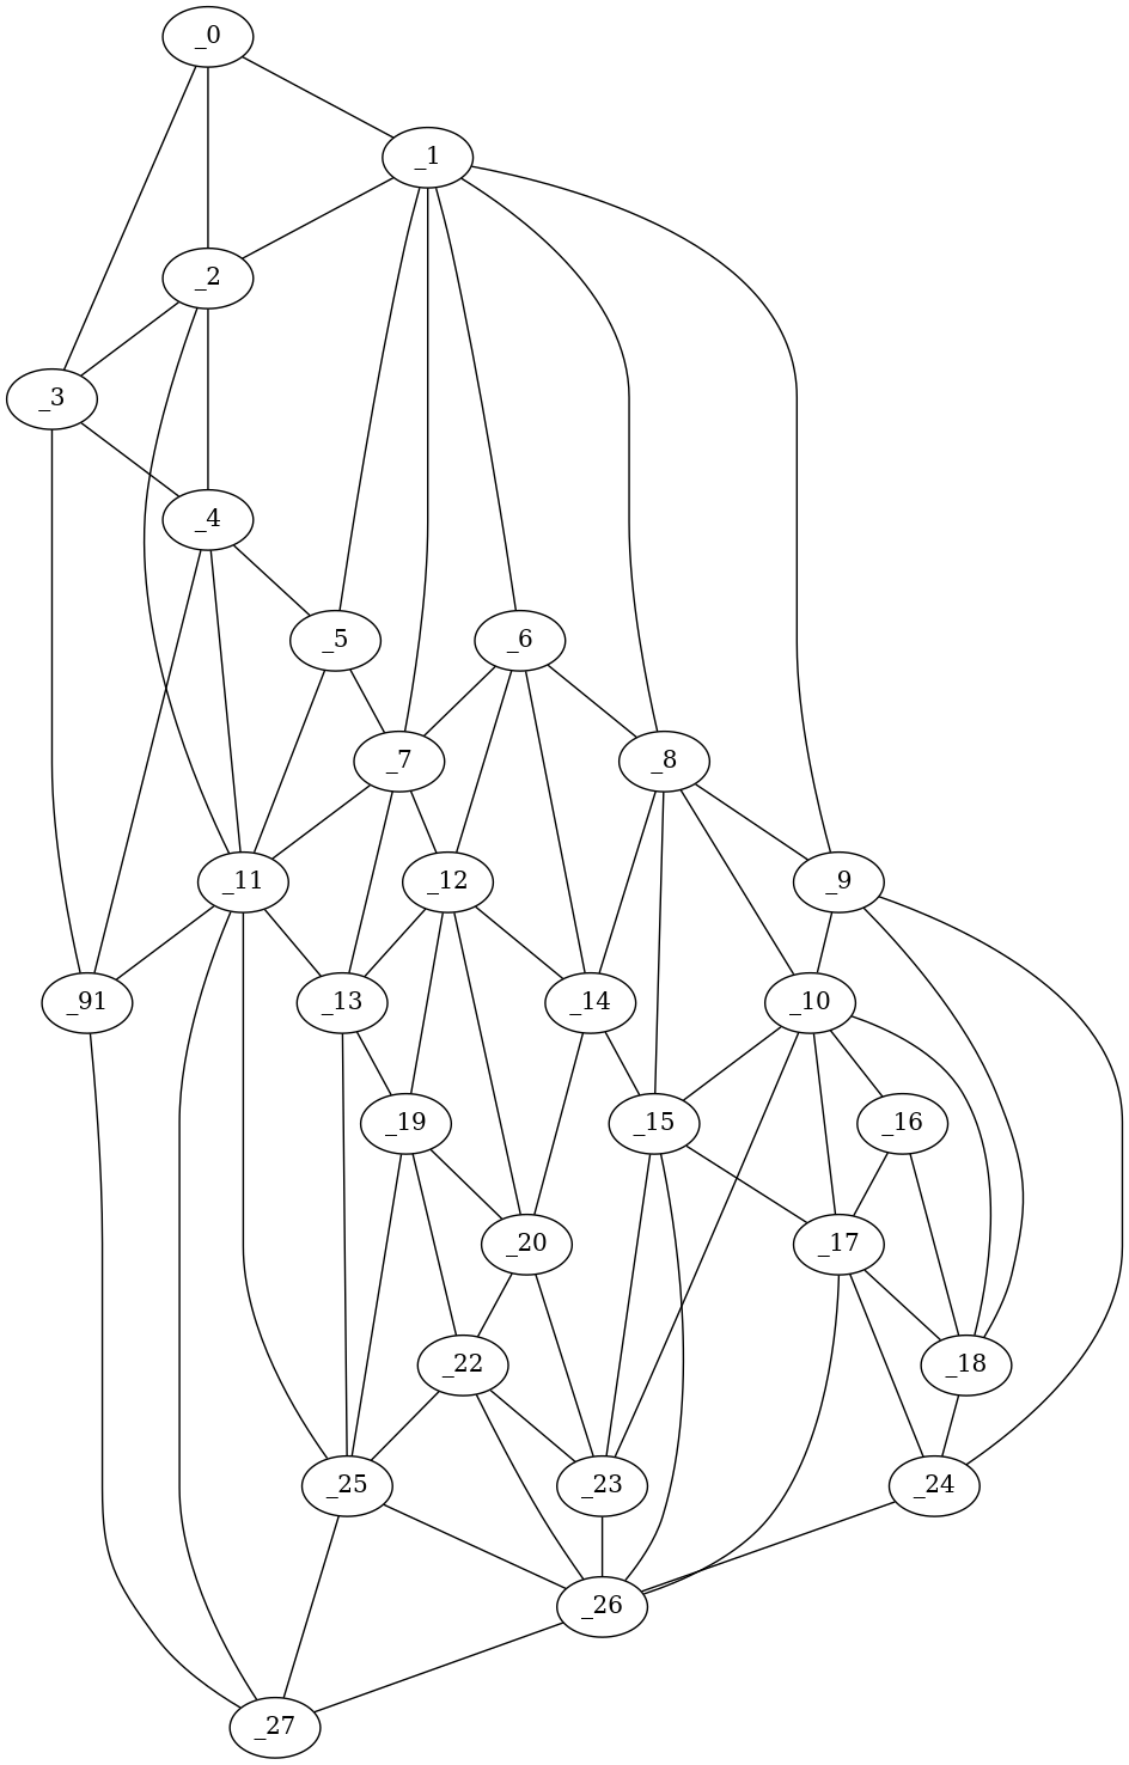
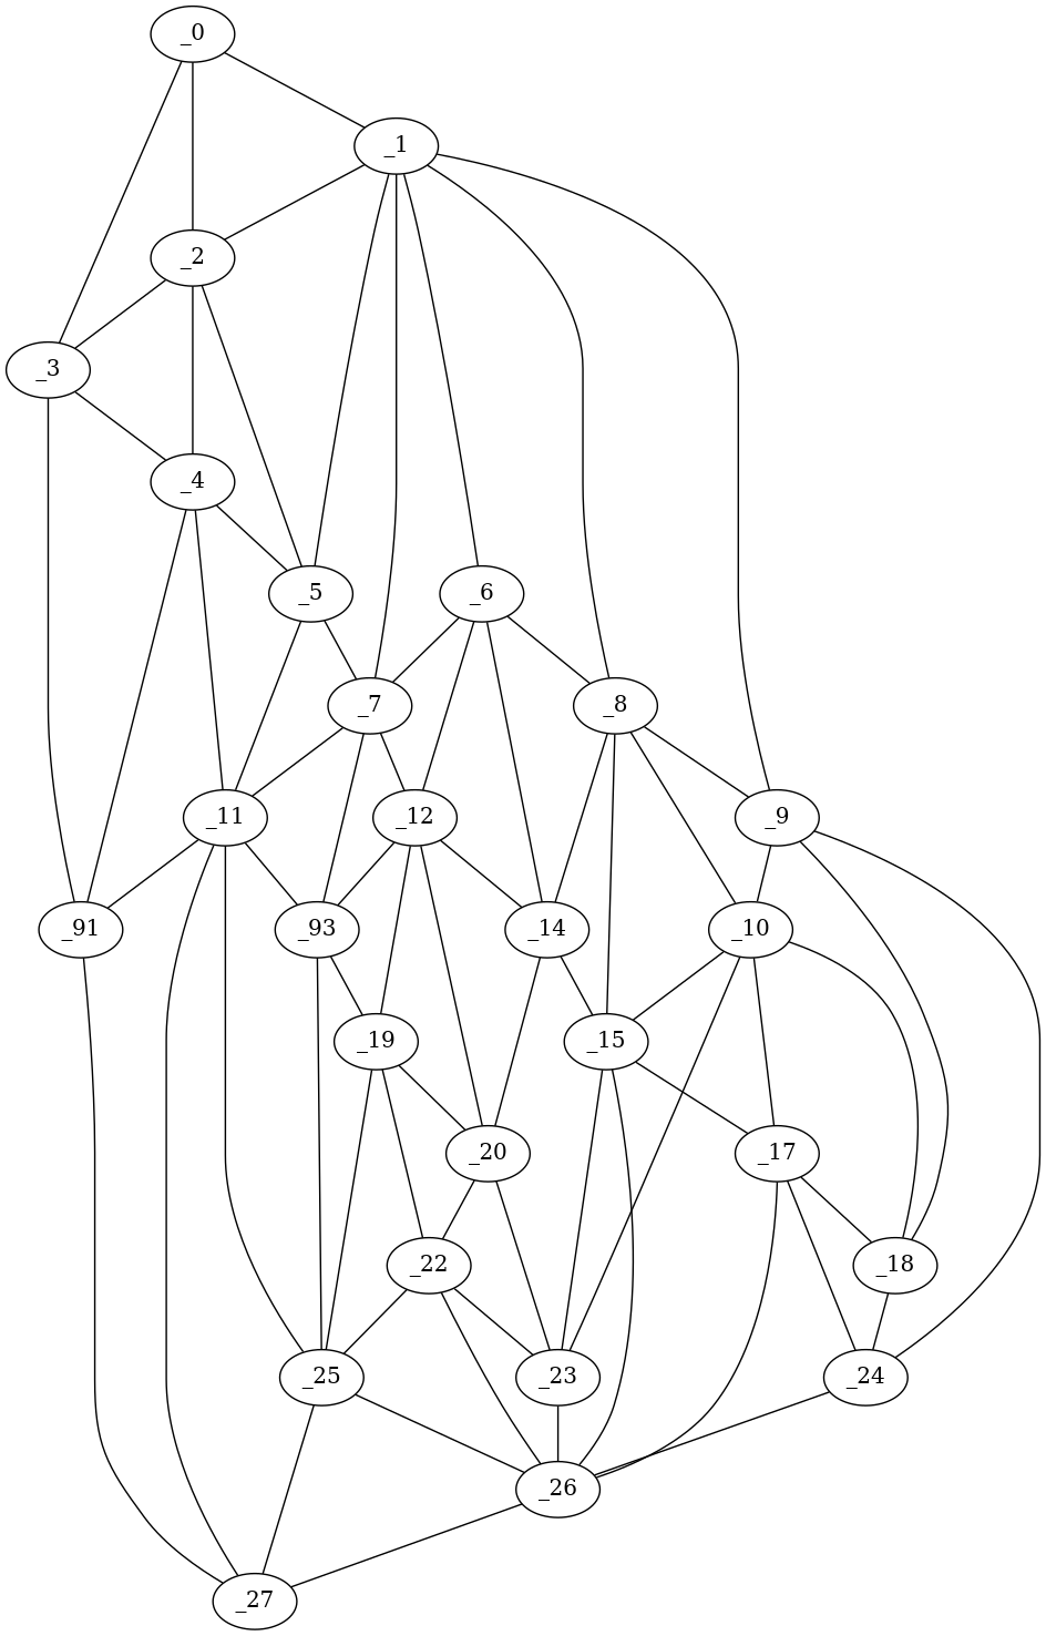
  graph {
    node [x=95 y=13]
    edge [valence=2]
    _0 [x=38 y=7]
    _1 [x=43 y=68]
    _2 [x=55]
    _3 [x=66 y=9]
    _5 [x=68 y=26]
    _6 [x=69 y=54]
    _7 [x=71 y=42]
    _8 [x=73 y=72]
    _9 [x=74 y=101]
    _4 [x=67 y=20]
    n11 [label=_91 x=93]
    _11 [x=79 y=28]
    _12 [x=80 y=50]
    _14 [x=82 y=61]
-   _13 [x=81 y=45]
+   _13 [x=81 y=45 label=_93]
    _10 [x=77 y=97]
    _15 [x=83 y=79]
    _18 [x=89 y=98]
    _24 [y=102]
    _27 [x=97 y=24]
    _25 [x=96 y=37]
    _19 [x=91 y=50]
    _20 [x=91 y=55]
    _23 [y=69]
-   _16 [x=87 y=95]
    _17 [x=89 y=89]
    _26 [x=96 y=78]
    _22 [y=53]
    _0 -- _1 [valence=1]
    _0 -- _2 [valence=1]
    _0 -- _3 [valence=1]
    _1 -- _2
    _1 -- _5
    _1 -- _6 [valence=1]
    _1 -- _7
    _1 -- _8
    _1 -- _9 [valence=1]
    _2 -- _3
-   _2 -- _11
+   _2 -- _5
    _2 -- _4
    _3 -- _4
    _3 -- n11 [valence=1]
    _5 -- _7
    _5 -- _11
    _6 -- _7
    _6 -- _8 [valence=1]
    _6 -- _12 [valence=1]
    _6 -- _14
    _7 -- _11 [valence=1]
    _7 -- _12 [valence=1]
    _7 -- _13
    _8 -- _9
    _8 -- _14
    _8 -- _10
    _8 -- _15 [valence=1]
    _9 -- _10
    _9 -- _18
    _9 -- _24 [valence=1]
    _4 -- _5 [valence=1]
    _4 -- n11
    _4 -- _11
    n11 -- _27 [valence=1]
    _11 -- n11
    _11 -- _13 [valence=1]
    _11 -- _27 [valence=1]
    _11 -- _25
    _12 -- _14
    _12 -- _13
    _12 -- _19
    _12 -- _20
    _14 -- _15 [valence=1]
    _14 -- _20 [valence=1]
    _13 -- _25
    _13 -- _19
    _10 -- _15
    _10 -- _18
    _10 -- _23
-   _10 -- _16 [valence=1]
    _10 -- _17 [valence=1]
    _15 -- _23
    _15 -- _17
    _15 -- _26
    _18 -- _24 [valence=1]
    _24 -- _26 [valence=1]
    _25 -- _27
    _25 -- _26
    _19 -- _25 [valence=1]
    _19 -- _20
    _19 -- _22
    _20 -- _23
    _20 -- _22
    _23 -- _26 [valence=1]
-   _16 -- _18
-   _16 -- _17
    _17 -- _18
    _17 -- _24
    _17 -- _26 [valence=1]
    _26 -- _27 [valence=1]
    _22 -- _25 [valence=1]
    _22 -- _23
    _22 -- _26
  }
